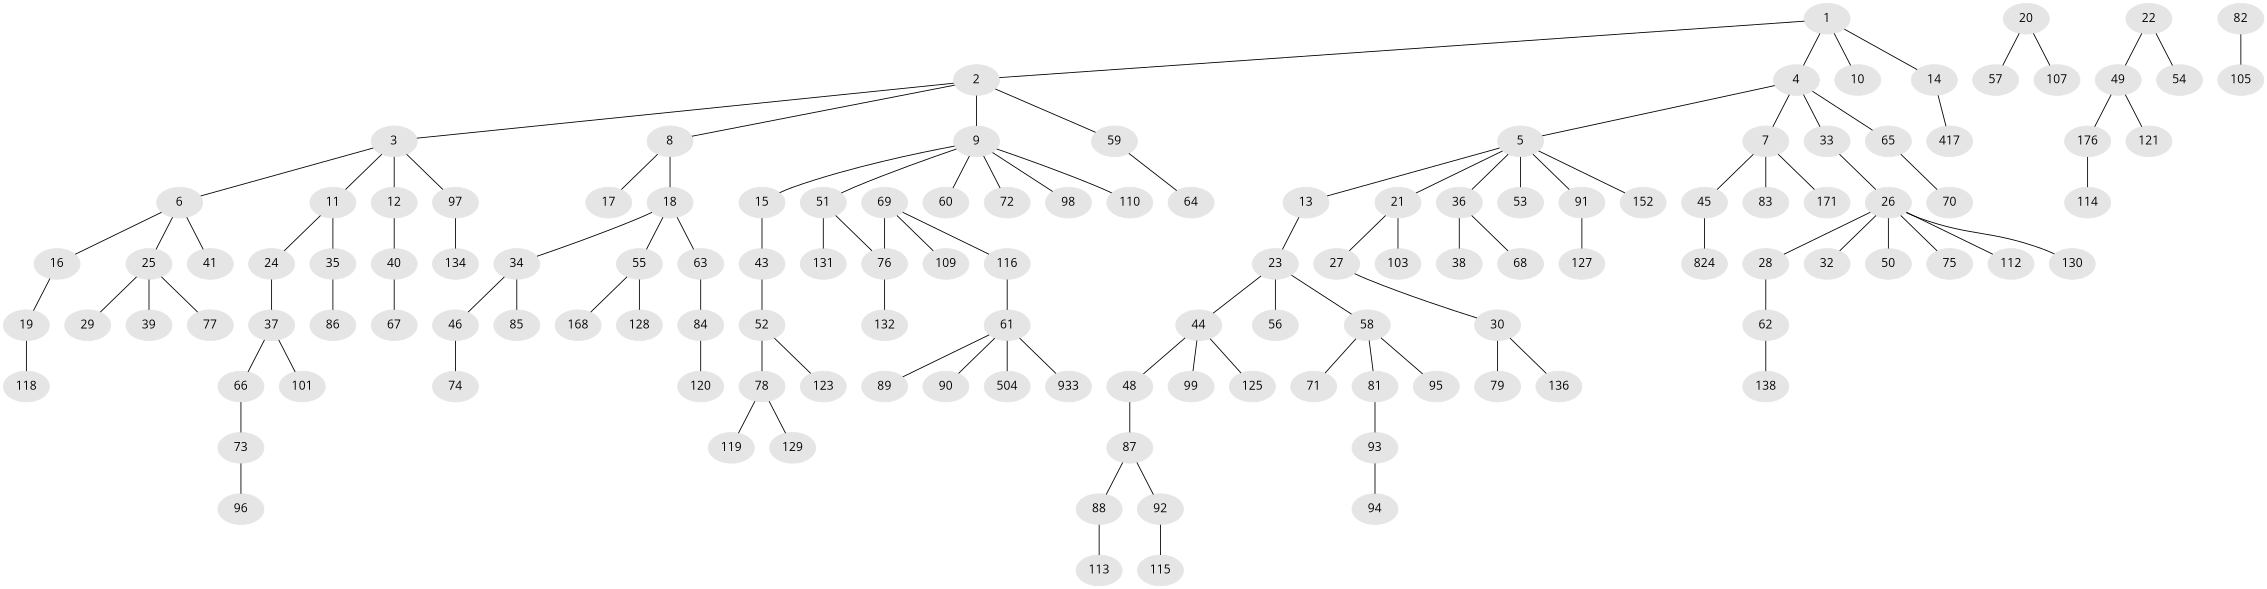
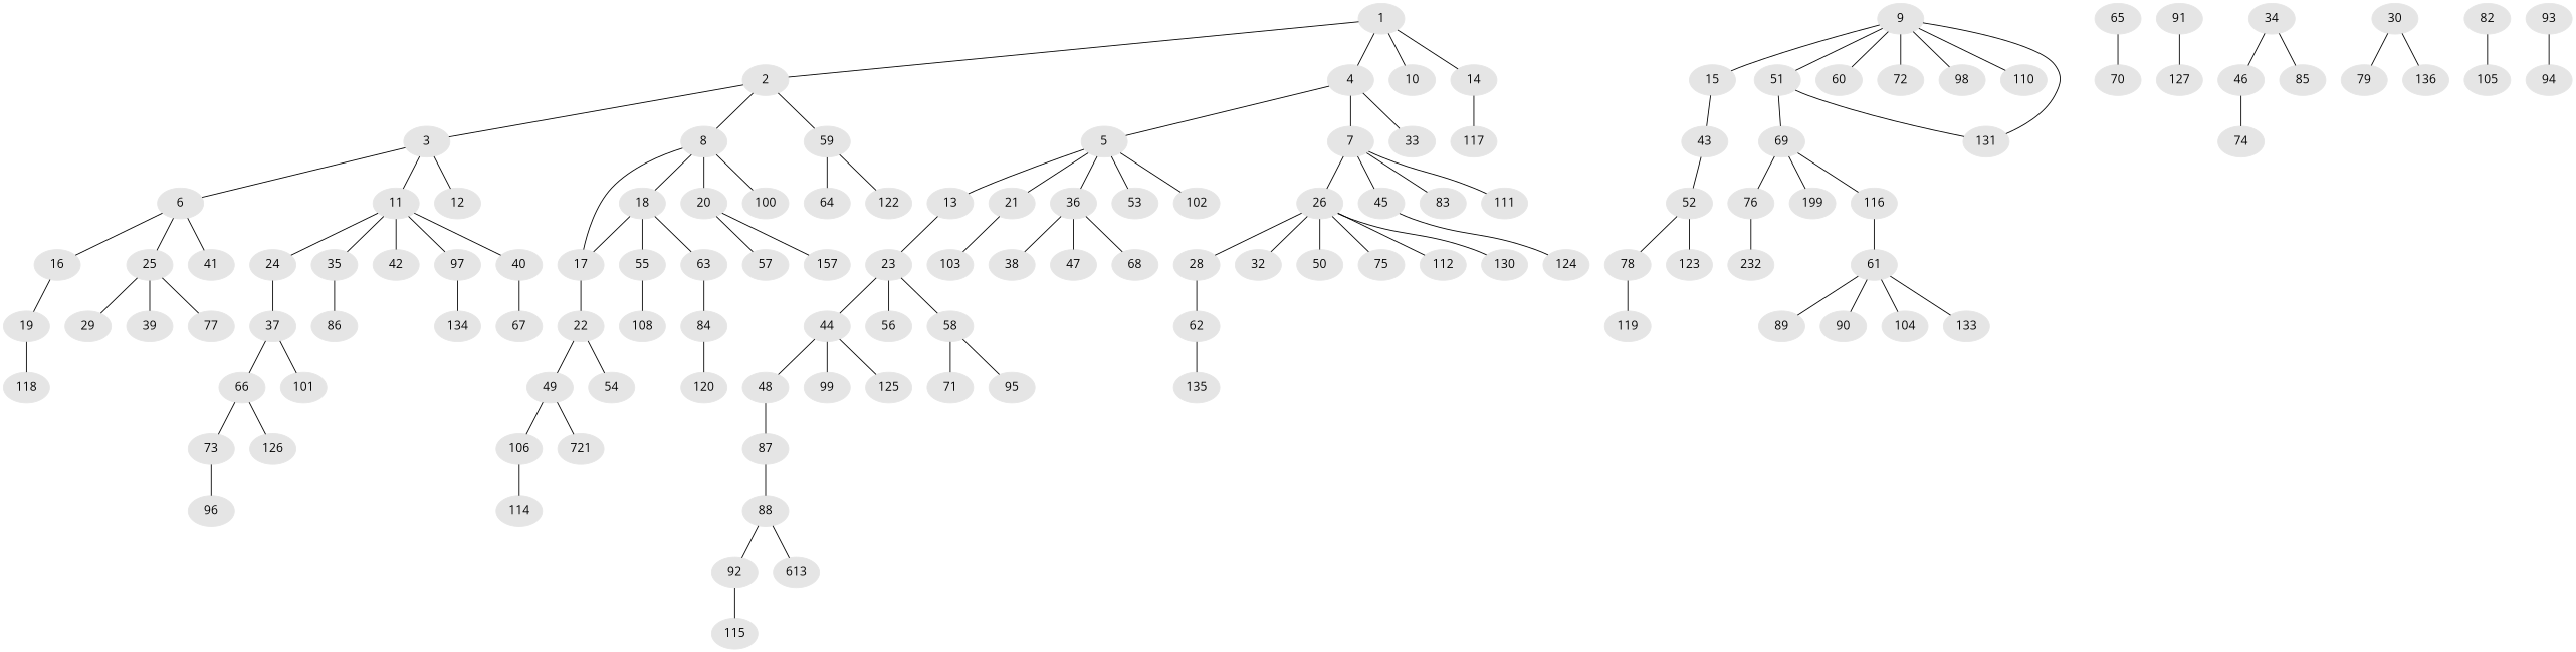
  graph {
    fontname="Open Sans"
    node [color=gray90 fontname="Open Sans" style=filled]
    edge [fontname="Open Sans"]
    1
    2
    4
    10
    14
    3
    8
    9
    59
    5
    7
    33
    65
-   117 [label=417]
+   117
    6
    11
    12
    17
    18
    20
+   100
    15
    51
    60
    72
    98
    110
    64
+   122
    16
    25
    41
    24
    35
+   42
    97
    40
    13
    21
    36
    53
    91
-   102 [label=152]
+   102
    26
    45
    83
-   111 [label=171]
+   111
    70
    23
-   27
    103
    38
+   47
    68
    127
    19
    29
    39
    77
    28
    32
    50
    75
    112
    130
-   124 [label=824]
+   124
    22
    34
    55
    63
    57
-   107
+   107 [label=157]
    43
    69
    131
    37
    86
    134
    67
    44
    56
    58
    52
    118
    49
    54
    46
    85
-   108 [label=168]
-   128
+   108
    84
    30
-   106 [label=176]
-   121
+   106
+   121 [label=721]
    48
    99
    125
    71
-   81
    95
    66
    101
    62
    79
    136
-   135 [label=138]
+   135
    82
    105
    74
    73
+   126
    78
    123
    87
    61
    89
    90
-   104 [label=504]
-   133 [label=933]
+   104
+   133
    88
    114
    76
-   109
+   109 [label=199]
    116
    119
-   129
    93
    120
    96
-   132
+   132 [label=232]
    94
    92
-   113
+   113 [label=613]
    115
    1 -- 2
    1 -- 4
    1 -- 10
    1 -- 14
    2 -- 3
    2 -- 8
-   2 -- 9
+   131 -- 9
    2 -- 59
    4 -- 5
    4 -- 7
    4 -- 33
-   4 -- 65
    14 -- 117
    3 -- 6
    3 -- 11
    3 -- 12
    8 -- 17
    8 -- 18
+   8 -- 20
+   8 -- 100
    9 -- 15
    9 -- 51
    9 -- 60
    9 -- 72
    9 -- 98
    9 -- 110
    59 -- 64
+   59 -- 122
    5 -- 13
    5 -- 21
    5 -- 36
    5 -- 53
-   5 -- 91
    5 -- 102
-   33 -- 26
+   7 -- 26
    7 -- 45
    7 -- 83
    7 -- 111
    65 -- 70
    6 -- 16
    6 -- 25
    6 -- 41
    11 -- 24
    11 -- 35
-   3 -- 97
-   12 -- 40
-   18 -- 34
+   11 -- 42
+   11 -- 97
+   11 -- 40
+   17 -- 22
+   18 -- 17
    18 -- 55
    18 -- 63
    20 -- 57
    20 -- 107
    15 -- 43
-   51 -- 76
+   51 -- 69
    51 -- 131
    16 -- 19
    25 -- 29
    25 -- 39
    25 -- 77
    24 -- 37
    35 -- 86
    97 -- 134
    40 -- 67
    13 -- 23
-   21 -- 27
    21 -- 103
    36 -- 38
+   36 -- 47
    36 -- 68
    91 -- 127
    26 -- 28
    26 -- 32
    26 -- 50
    26 -- 75
    26 -- 112
    26 -- 130
    45 -- 124
    23 -- 44
    23 -- 56
    23 -- 58
-   27 -- 30
    19 -- 118
    28 -- 62
    22 -- 49
    22 -- 54
    34 -- 46
    34 -- 85
    55 -- 108
-   55 -- 128
    63 -- 84
    43 -- 52
    69 -- 76
    69 -- 109
    69 -- 116
    37 -- 66
    37 -- 101
    44 -- 48
    44 -- 99
    44 -- 125
    58 -- 71
-   58 -- 81
    58 -- 95
    52 -- 78
    52 -- 123
    49 -- 106
    49 -- 121
    46 -- 74
    84 -- 120
    30 -- 79
    30 -- 136
    106 -- 114
    48 -- 87
-   81 -- 93
    66 -- 73
+   66 -- 126
    62 -- 135
    82 -- 105
    73 -- 96
    78 -- 119
-   78 -- 129
    87 -- 88
    61 -- 89
    61 -- 90
    61 -- 104
    61 -- 133
-   87 -- 92
+   88 -- 92
    88 -- 113
    76 -- 132
    116 -- 61
    93 -- 94
    92 -- 115
  }
